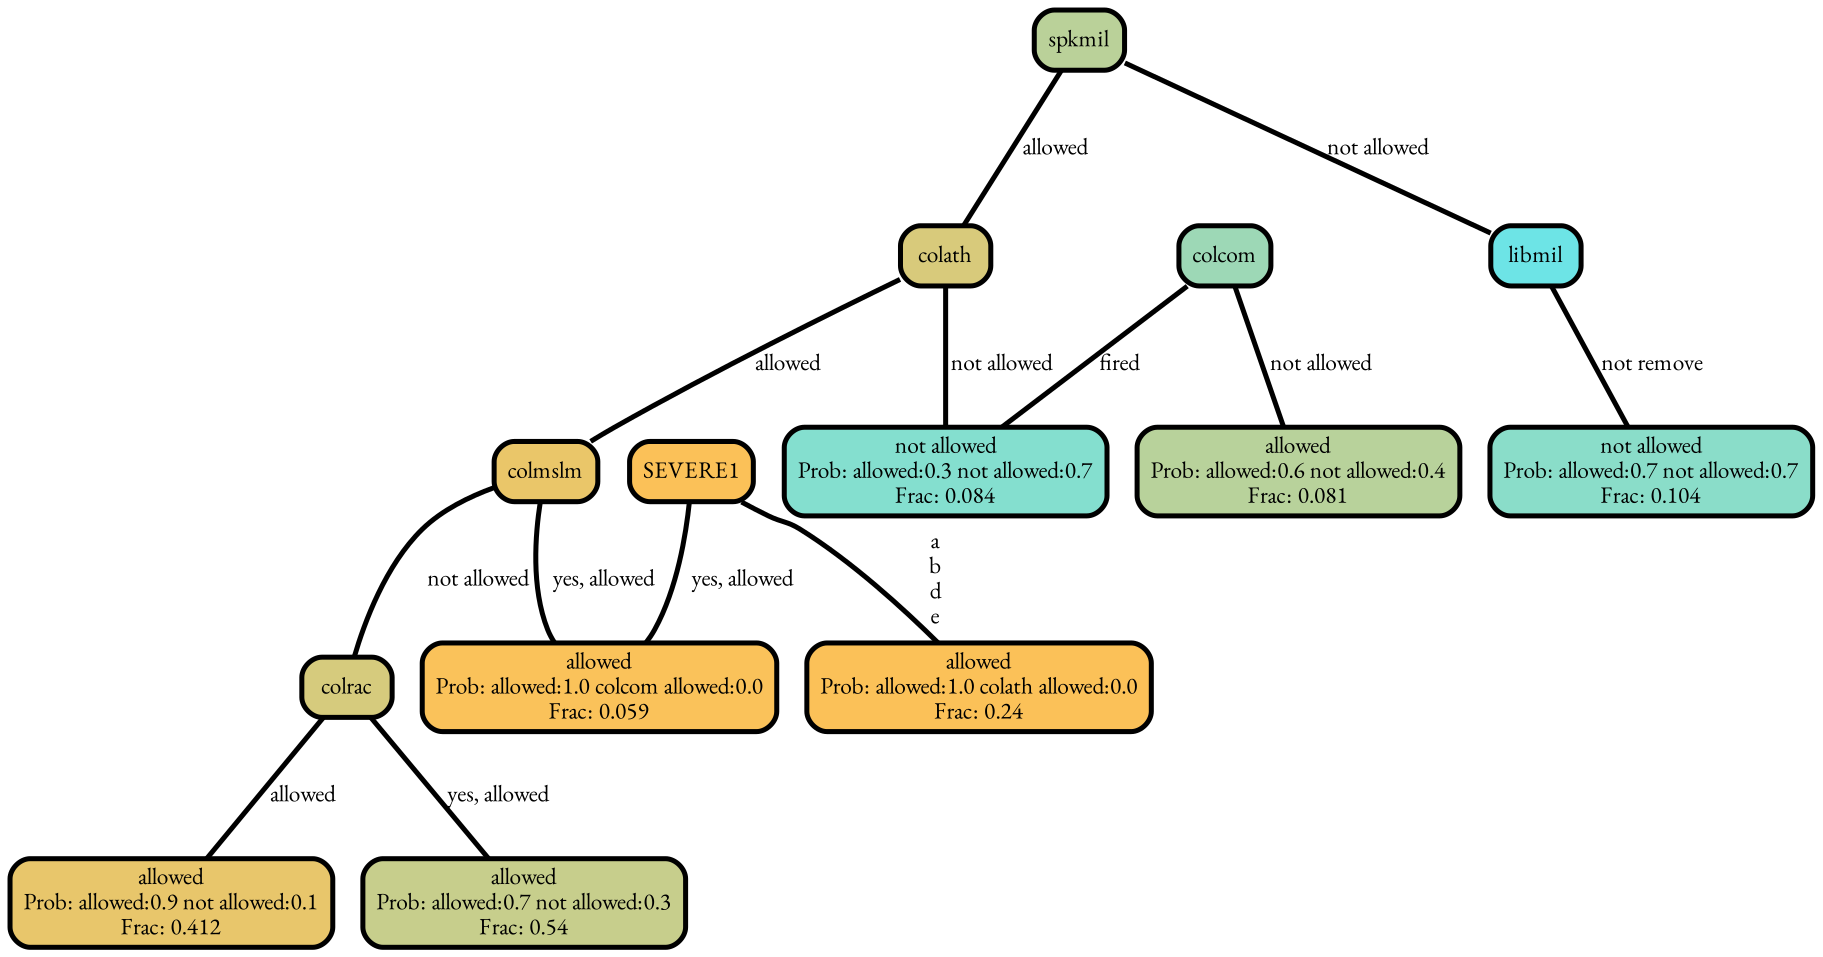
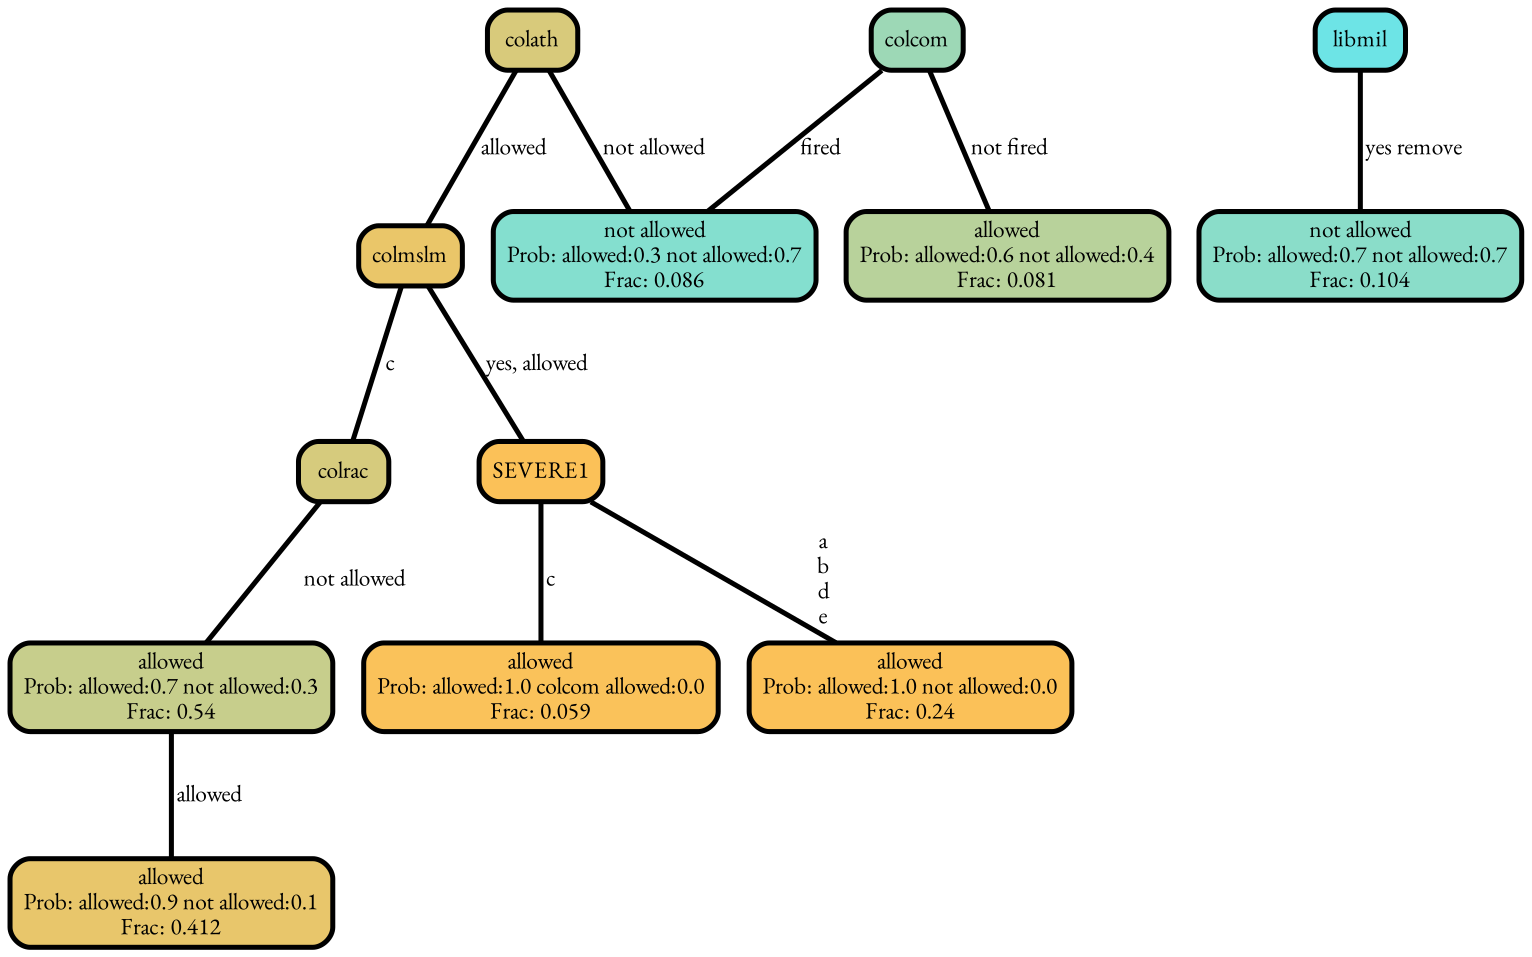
  graph {
    fontname="EB Garamond"
    ranksep="0 equally"
    splines=straight
    node [color=black fillcolor="#fbc158" fontcolor=black fontname="EB Garamond" penwidth=3 shape=box style="filled, rounded"]
    edge [color=black fontname="EB Garamond" penwidth=3]
    n1 [fillcolor="#e8c66b" label="allowed\nProb: allowed:0.9 not allowed:0.1\nFrac: 0.412"]
    n2 [fillcolor="#d6cb7d" label=colrac]
    n3 [fillcolor="#c7ce8c" label="allowed\nProb: allowed:0.7 not allowed:0.3\nFrac: 0.54"]
    n4 [fillcolor="#eac669" label=colmslm]
    n5 [label=SEVERE1]
    n6 [fillcolor="#fac25a" label="allowed\nProb: allowed:1.0 colcom allowed:0.0\nFrac: 0.059"]
-   n7 [label="allowed\nProb: allowed:1.0 colath allowed:0.0\nFrac: 0.24"]
+   n7 [label="allowed\nProb: allowed:1.0 not allowed:0.0\nFrac: 0.24"]
    n8 [fillcolor="#d8ca7b" label=colath]
-   n9 [fillcolor="#84dfcf" label="not allowed\nProb: allowed:0.3 not allowed:0.7\nFrac: 0.084"]
+   n9 [fillcolor="#84dfcf" label="not allowed\nProb: allowed:0.3 not allowed:0.7\nFrac: 0.086"]
    n10 [fillcolor="#9dd8b6" label=colcom]
    n11 [fillcolor="#b8d29b" label="allowed\nProb: allowed:0.6 not allowed:0.4\nFrac: 0.081"]
-   n12 [fillcolor="#bad199" label=spkmil]
    n13 [fillcolor="#6de4e6" label=libmil]
    n14 [fillcolor="#8addc9" label="not allowed\nProb: allowed:0.7 not allowed:0.7\nFrac: 0.104"]
    subgraph sub_1 {
      rank=same
    }
-   n2 -- n1 [label=" allowed"]
-   n2 -- n3 [label=" yes, allowed"]
-   n4 -- n2 [label=" not allowed"]
-   n4 -- n6 [label=" yes, allowed"]
-   n5 -- n6 [label=" yes, allowed"]
+   n3 -- n1 [label=" allowed"]
+   n2 -- n3 [label=" not allowed"]
+   n4 -- n2 [label=" c"]
+   n4 -- n5 [label=" yes, allowed"]
+   n5 -- n6 [label=" c"]
    n5 -- n7 [label=" a\n b\n d\n e"]
    n8 -- n4 [label=" allowed"]
    n8 -- n9 [label=" not allowed"]
    n10 -- n9 [label=" fired"]
-   n10 -- n11 [label=" not allowed"]
-   n12 -- n8 [label=" allowed"]
-   n12 -- n13 [label=" not allowed"]
-   n13 -- n14 [label=" not remove"]
+   n10 -- n11 [label=" not fired"]
+   n13 -- n14 [label=" yes remove"]
  }
